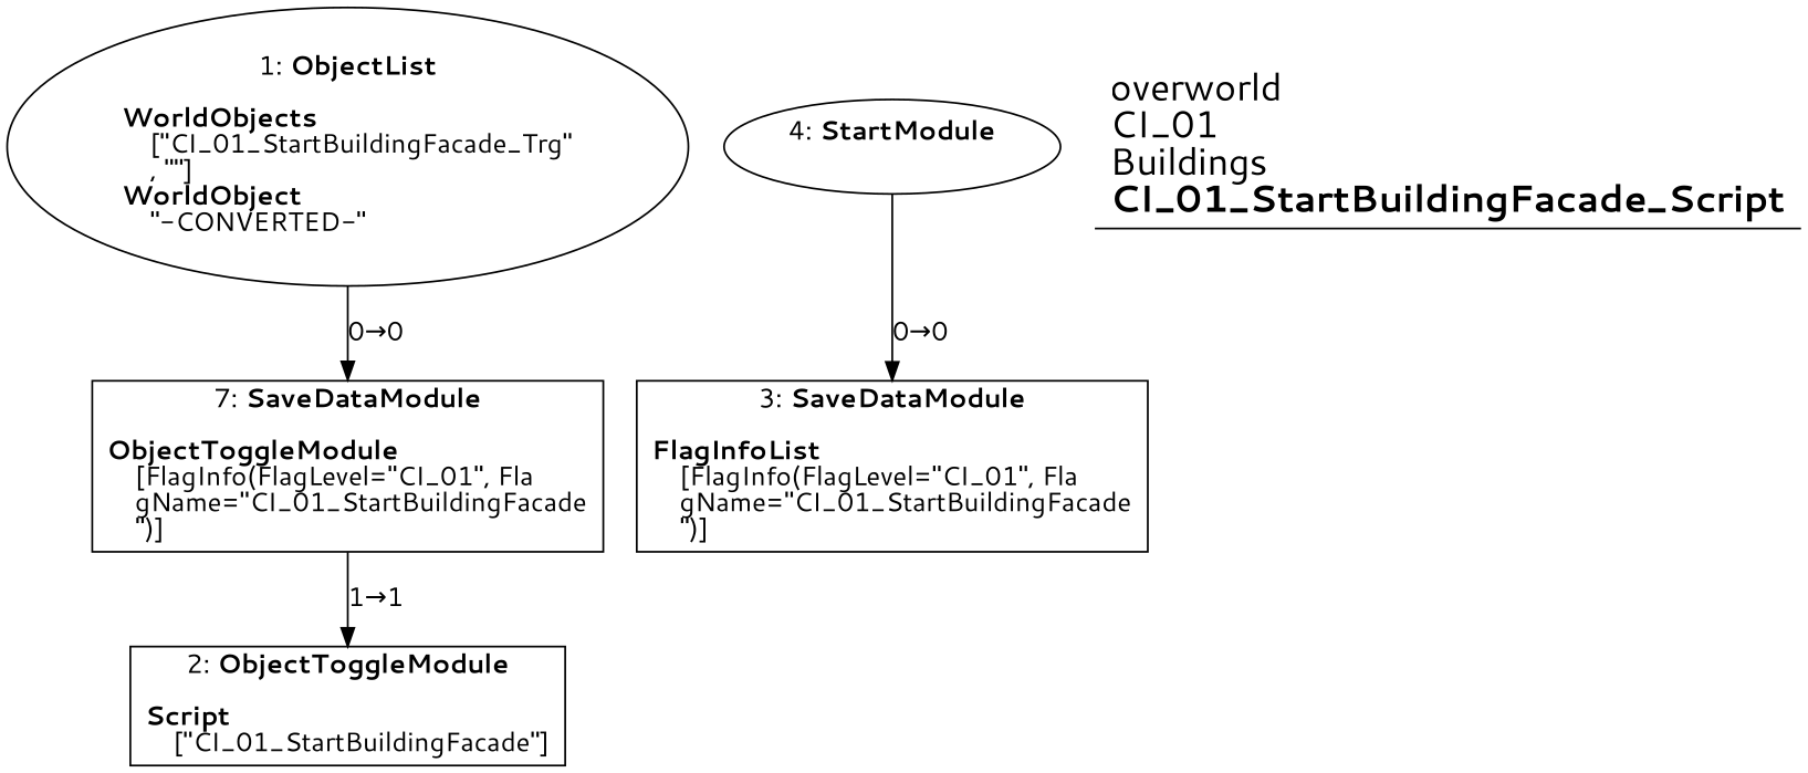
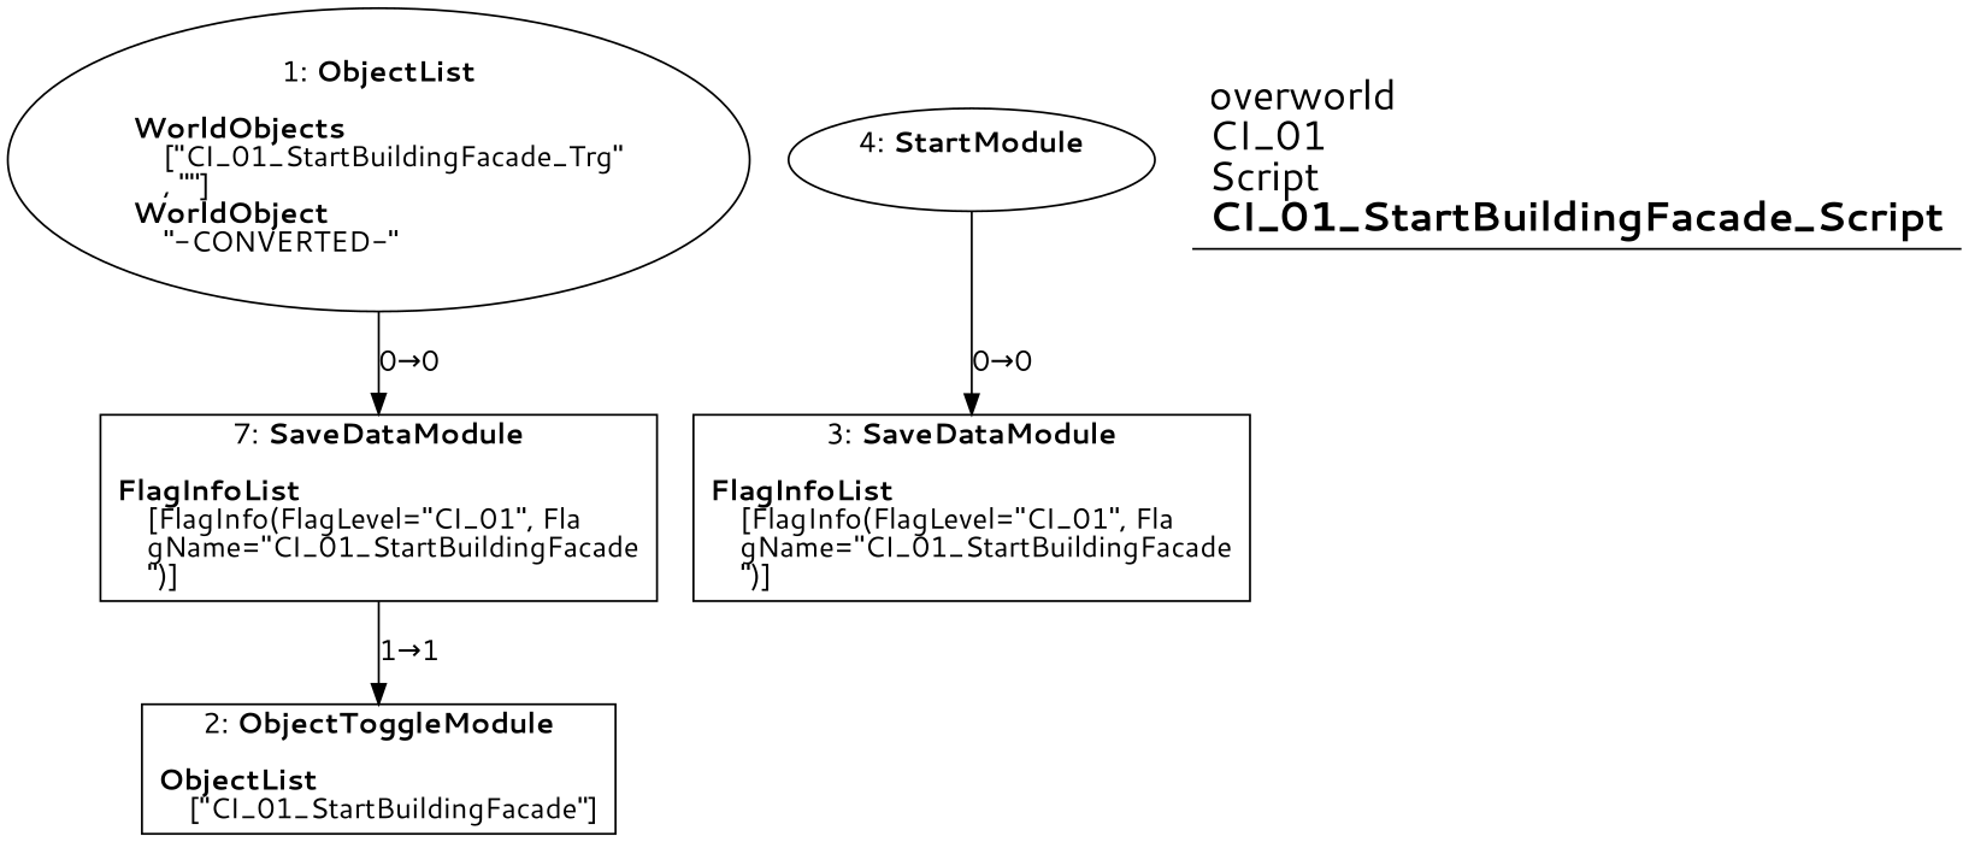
  digraph {
    fontname="Segoe UI"
    splines=spline
    node [fontname="Segoe UI" shape=box]
    edge [fontname="Segoe UI"]
    n1 [label=<1: <b>ObjectList</b><br/><br/><b>WorldObjects</b><br align="left"/>    [&quot;CI_01_StartBuildingFacade_Trg&quot;<br align="left"/>    , &quot;&quot;]<br align="left"/><b>WorldObject</b><br align="left"/>    &quot;-CONVERTED-&quot;<br align="left"/>> shape=oval]
-   n2 [label=<7: <b>SaveDataModule</b><br/><br/><b>ObjectToggleModule</b><br align="left"/>    [FlagInfo(FlagLevel=&quot;CI_01&quot;, Fla<br align="left"/>    gName=&quot;CI_01_StartBuildingFacade<br align="left"/>    &quot;)]<br align="left"/>>]
-   n3 [label=<2: <b>ObjectToggleModule</b><br/><br/><b>Script</b><br align="left"/>    [&quot;CI_01_StartBuildingFacade&quot;]<br align="left"/>>]
+   n2 [label=<7: <b>SaveDataModule</b><br/><br/><b>FlagInfoList</b><br align="left"/>    [FlagInfo(FlagLevel=&quot;CI_01&quot;, Fla<br align="left"/>    gName=&quot;CI_01_StartBuildingFacade<br align="left"/>    &quot;)]<br align="left"/>>]
+   n3 [label=<2: <b>ObjectToggleModule</b><br/><br/><b>ObjectList</b><br align="left"/>    [&quot;CI_01_StartBuildingFacade&quot;]<br align="left"/>>]
    n4 [label=<3: <b>SaveDataModule</b><br/><br/><b>FlagInfoList</b><br align="left"/>    [FlagInfo(FlagLevel=&quot;CI_01&quot;, Fla<br align="left"/>    gName=&quot;CI_01_StartBuildingFacade<br align="left"/>    &quot;)]<br align="left"/>>]
    n5 [label=<4: <b>StartModule</b><br/><br/>> shape=oval]
-   n6 [label=<<font point-size="20">overworld<br align="left"/>CI_01<br align="left"/>Buildings<br align="left"/><b>CI_01_StartBuildingFacade_Script</b><br align="left"/></font>> shape=underline]
+   n6 [label=<<font point-size="20">overworld<br align="left"/>CI_01<br align="left"/>Script<br align="left"/><b>CI_01_StartBuildingFacade_Script</b><br align="left"/></font>> shape=underline]
    n1 -> n2 [label="0→0"]
    n2 -> n3 [label="1→1"]
    n5 -> n4 [label="0→0"]
  }
